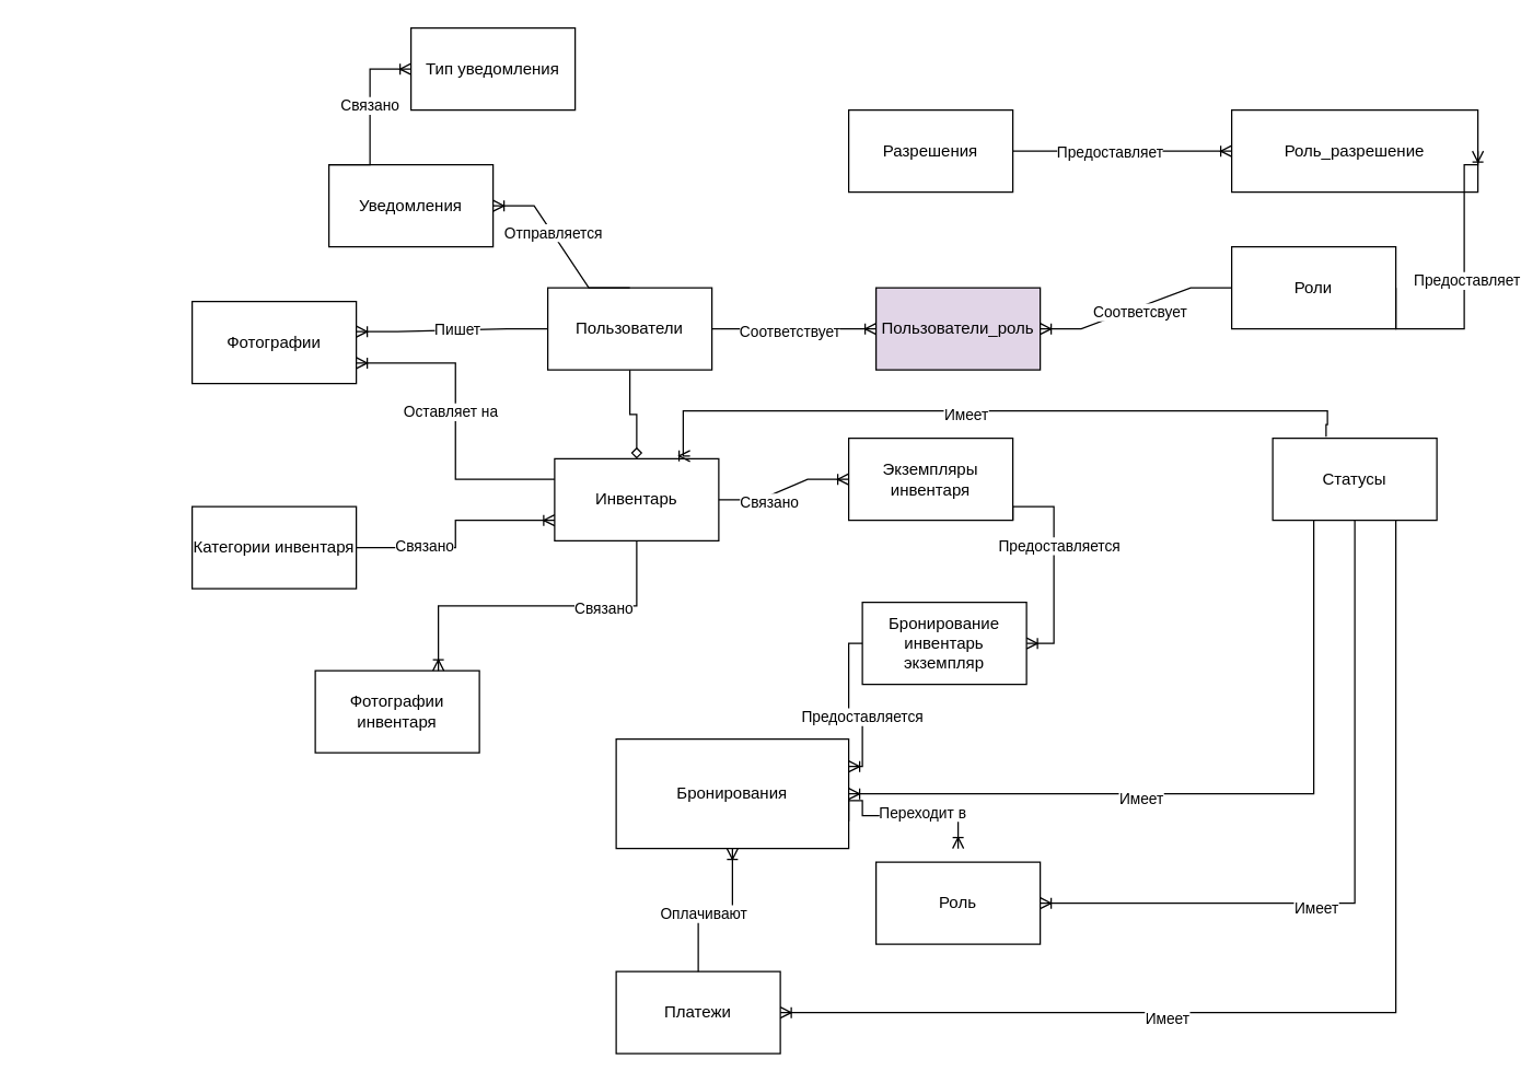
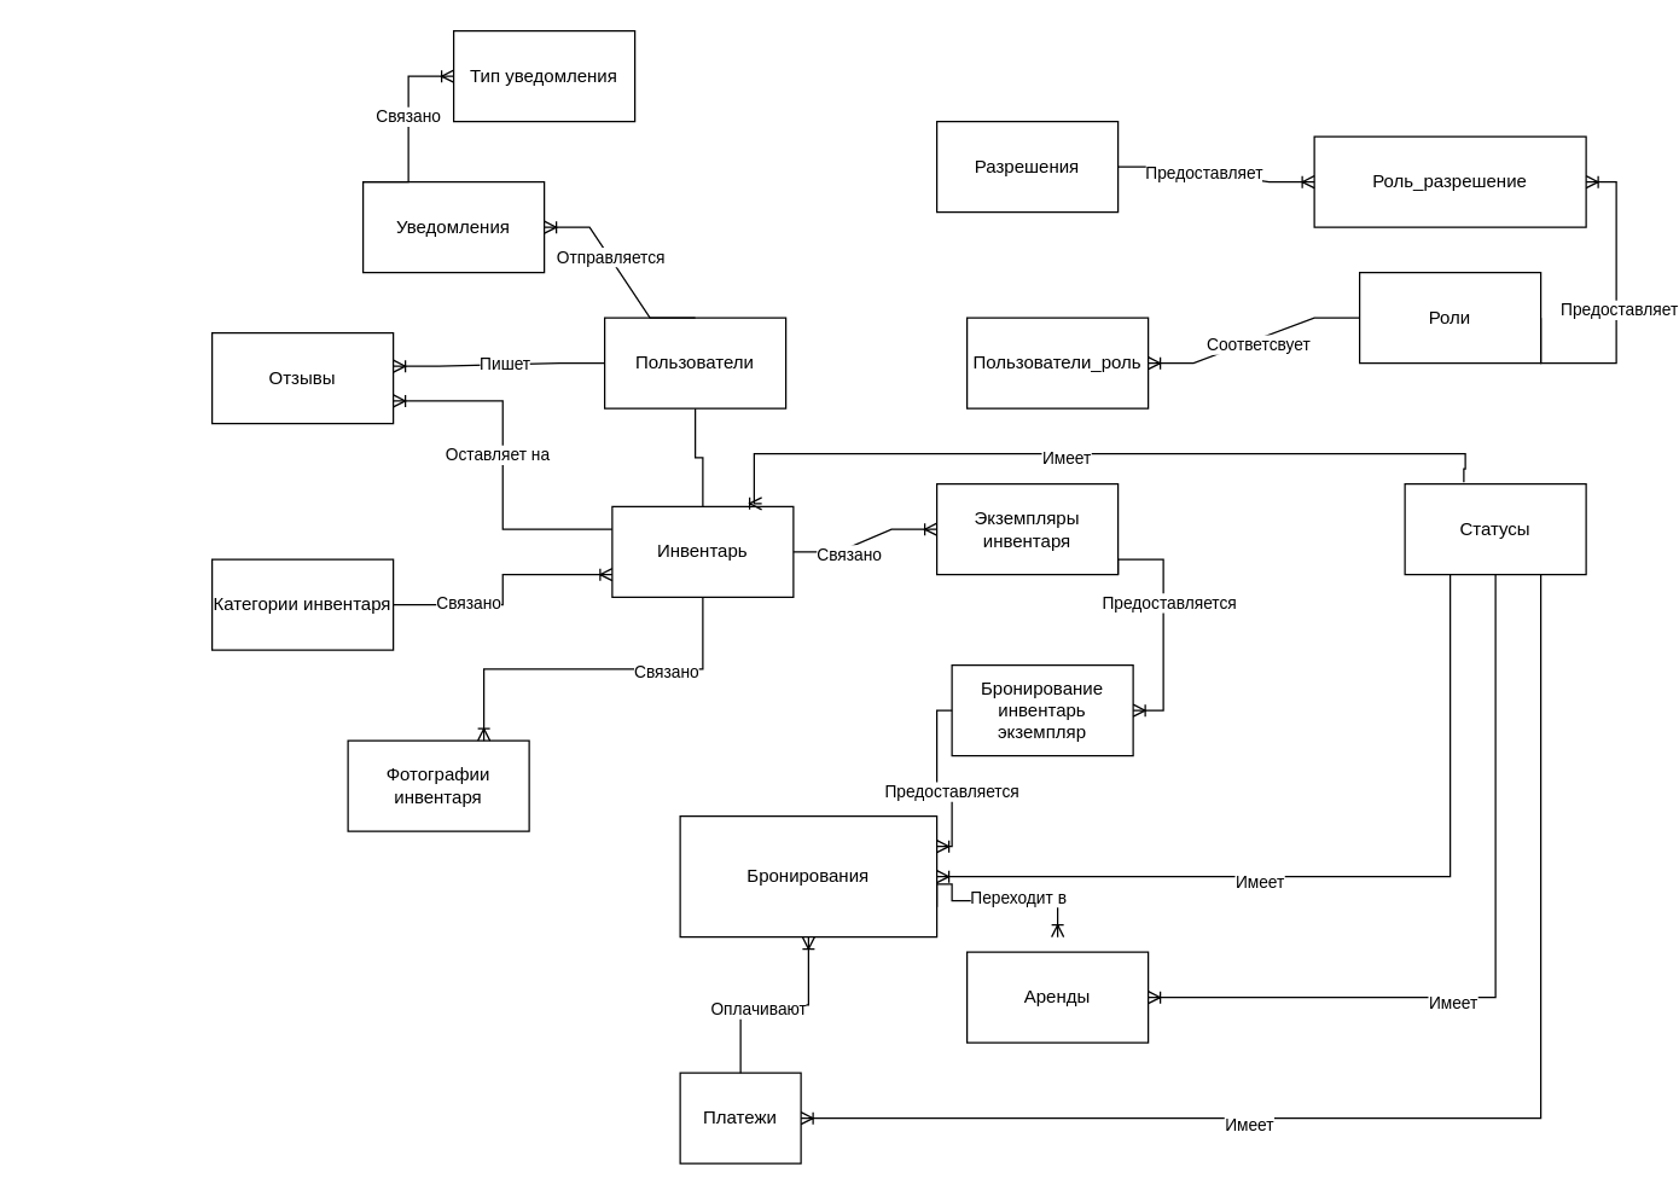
  <mxCell id="0" />
  <mxCell id="1" parent="0" />
- <mxCell id="2" value="Пользователи_роль" style="rounded=0;whiteSpace=wrap;html=1;fillColor=#e1d5e7;" parent="1" vertex="1"><mxGeometry x="640" y="210" width="120" height="60" as="geometry" /></mxCell>
+ <mxCell id="2" value="Пользователи_роль" style="rounded=0;whiteSpace=wrap;html=1;" parent="1" vertex="1"><mxGeometry x="640" y="210" width="120" height="60" as="geometry" /></mxCell>
  <mxCell id="3" value="Инвентарь" style="rounded=0;whiteSpace=wrap;html=1;" parent="1" vertex="1"><mxGeometry x="405" y="335" width="120" height="60" as="geometry" /></mxCell>
  <mxCell id="4" value="Категории инвентаря" style="rounded=0;whiteSpace=wrap;html=1;" parent="1" vertex="1"><mxGeometry x="140" y="370" width="120" height="60" as="geometry" /></mxCell>
  <mxCell id="5" value="Бронирования" style="rounded=0;whiteSpace=wrap;html=1;" parent="1" vertex="1"><mxGeometry x="450" y="540" width="170" height="80" as="geometry" /></mxCell>
- <mxCell id="6" value="Фотографии" style="rounded=0;whiteSpace=wrap;html=1;" parent="1" vertex="1"><mxGeometry x="140" y="220" width="120" height="60" as="geometry" /></mxCell>
- <mxCell id="7" value="Платежи" style="rounded=0;whiteSpace=wrap;html=1;" parent="1" vertex="1"><mxGeometry x="450" y="710" width="120" height="60" as="geometry" /></mxCell>
+ <mxCell id="6" value="Отзывы" style="rounded=0;whiteSpace=wrap;html=1;" parent="1" vertex="1"><mxGeometry x="140" y="220" width="120" height="60" as="geometry" /></mxCell>
+ <mxCell id="7" value="Платежи" style="rounded=0;whiteSpace=wrap;html=1;" parent="1" vertex="1"><mxGeometry x="450" y="710" width="80" height="60" as="geometry" /></mxCell>
  <mxCell id="8" value="Уведомления" style="rounded=0;whiteSpace=wrap;html=1;" parent="1" vertex="1"><mxGeometry x="240" y="120" width="120" height="60" as="geometry" /></mxCell>
- <mxCell id="9" value="Роль_разрешение" style="rounded=0;whiteSpace=wrap;html=1;" parent="1" vertex="1"><mxGeometry x="900" y="80" width="180" height="60" as="geometry" /></mxCell>
+ <mxCell id="9" value="Роль_разрешение" style="rounded=0;whiteSpace=wrap;html=1;" parent="1" vertex="1"><mxGeometry x="870" y="90" width="180" height="60" as="geometry" /></mxCell>
  <mxCell id="10" value="Разрешения" style="rounded=0;whiteSpace=wrap;html=1;" parent="1" vertex="1"><mxGeometry x="620" y="80" width="120" height="60" as="geometry" /></mxCell>
  <mxCell id="11" value="Роли" style="rounded=0;whiteSpace=wrap;html=1;" parent="1" vertex="1"><mxGeometry x="900" y="180" width="120" height="60" as="geometry" /></mxCell>
- <mxCell id="12" style="edgeStyle=orthogonalEdgeStyle;rounded=0;orthogonalLoop=1;jettySize=auto;html=1;endArrow=diamond;endFill=0;" parent="1" source="13" target="3" edge="1"><mxGeometry relative="1" as="geometry" /></mxCell>
+ <mxCell id="12" style="edgeStyle=orthogonalEdgeStyle;rounded=0;orthogonalLoop=1;jettySize=auto;html=1;endArrow=none;endFill=0;" parent="1" source="13" target="3" edge="1"><mxGeometry relative="1" as="geometry" /></mxCell>
  <mxCell id="13" value="Пользователи" style="rounded=0;whiteSpace=wrap;html=1;" parent="1" vertex="1"><mxGeometry x="400" y="210" width="120" height="60" as="geometry" /></mxCell>
  <mxCell id="14" value="Статусы" style="rounded=0;whiteSpace=wrap;html=1;" parent="1" vertex="1"><mxGeometry x="930" y="320" width="120" height="60" as="geometry" /></mxCell>
  <mxCell id="15" value="Экземпляры инвентаря" style="rounded=0;whiteSpace=wrap;html=1;" parent="1" vertex="1"><mxGeometry x="620" y="320" width="120" height="60" as="geometry" /></mxCell>
  <mxCell id="16" value="Тип уведомления" style="rounded=0;whiteSpace=wrap;html=1;" parent="1" vertex="1"><mxGeometry x="300" y="20" width="120" height="60" as="geometry" /></mxCell>
  <mxCell id="17" value="" style="edgeStyle=entityRelationEdgeStyle;fontSize=12;html=1;endArrow=ERoneToMany;rounded=0;entryX=0;entryY=0.5;entryDx=0;entryDy=0;exitX=1;exitY=0.5;exitDx=0;exitDy=0;" parent="1" source="10" target="9" edge="1"><mxGeometry width="100" height="100" relative="1" as="geometry"><mxPoint x="700" y="130" as="sourcePoint" /><mxPoint x="800" y="30" as="targetPoint" /></mxGeometry></mxCell>
  <mxCell id="18" value="Предоставляет" style="edgeLabel;html=1;align=center;verticalAlign=middle;resizable=0;points=[];" parent="17" vertex="1" connectable="0"><mxGeometry x="-0.123" relative="1" as="geometry"><mxPoint as="offset" /></mxGeometry></mxCell>
  <mxCell id="19" value="" style="edgeStyle=orthogonalEdgeStyle;fontSize=12;html=1;endArrow=ERoneToMany;rounded=0;entryX=1;entryY=0.5;entryDx=0;entryDy=0;exitX=1;exitY=0.5;exitDx=0;exitDy=0;" parent="1" source="11" target="9" edge="1"><mxGeometry width="100" height="100" relative="1" as="geometry"><mxPoint x="1270" y="230" as="sourcePoint" /><mxPoint x="820" y="160" as="targetPoint" /><Array as="points"><mxPoint x="1070" y="240" /><mxPoint x="1070" y="120" /></Array></mxGeometry></mxCell>
  <mxCell id="20" value="Предоставляет" style="edgeLabel;html=1;align=center;verticalAlign=middle;resizable=0;points=[];" parent="19" vertex="1" connectable="0"><mxGeometry x="0.053" y="-1" relative="1" as="geometry"><mxPoint as="offset" /></mxGeometry></mxCell>
  <mxCell id="21" value="" style="edgeStyle=entityRelationEdgeStyle;fontSize=12;html=1;endArrow=ERoneToMany;rounded=0;exitX=0;exitY=0.5;exitDx=0;exitDy=0;entryX=1;entryY=0.5;entryDx=0;entryDy=0;" parent="1" source="11" target="2" edge="1"><mxGeometry width="100" height="100" relative="1" as="geometry"><mxPoint x="1080" y="350" as="sourcePoint" /><mxPoint x="1180" y="250" as="targetPoint" /></mxGeometry></mxCell>
  <mxCell id="22" value="Соответсвует" style="edgeLabel;html=1;align=center;verticalAlign=middle;resizable=0;points=[];" parent="21" vertex="1" connectable="0"><mxGeometry x="-0.022" y="3" relative="1" as="geometry"><mxPoint as="offset" /></mxGeometry></mxCell>
- <mxCell id="23" value="" style="edgeStyle=entityRelationEdgeStyle;fontSize=12;html=1;endArrow=ERoneToMany;rounded=0;exitX=1;exitY=0.5;exitDx=0;exitDy=0;entryX=0;entryY=0.5;entryDx=0;entryDy=0;" parent="1" source="13" target="2" edge="1"><mxGeometry width="100" height="100" relative="1" as="geometry"><mxPoint x="590" y="290" as="sourcePoint" /><mxPoint x="690" y="190" as="targetPoint" /></mxGeometry></mxCell>
- <mxCell id="24" value="Соответствует" style="edgeLabel;html=1;align=center;verticalAlign=middle;resizable=0;points=[];" parent="23" vertex="1" connectable="0"><mxGeometry x="-0.075" y="-1" relative="1" as="geometry"><mxPoint as="offset" /></mxGeometry></mxCell>
  <mxCell id="25" value="" style="edgeStyle=entityRelationEdgeStyle;fontSize=12;html=1;endArrow=ERoneToMany;rounded=0;exitX=0.5;exitY=0;exitDx=0;exitDy=0;entryX=1;entryY=0.5;entryDx=0;entryDy=0;" parent="1" source="13" target="8" edge="1"><mxGeometry width="100" height="100" relative="1" as="geometry"><mxPoint x="600" y="300" as="sourcePoint" /><mxPoint x="700" y="200" as="targetPoint" /></mxGeometry></mxCell>
  <mxCell id="26" value="Отправляется" style="edgeLabel;html=1;align=center;verticalAlign=middle;resizable=0;points=[];" parent="25" vertex="1" connectable="0"><mxGeometry x="0.165" relative="1" as="geometry"><mxPoint y="-1" as="offset" /></mxGeometry></mxCell>
  <mxCell id="27" value="" style="edgeStyle=entityRelationEdgeStyle;fontSize=12;html=1;endArrow=ERoneToMany;rounded=0;entryX=0;entryY=0.5;entryDx=0;entryDy=0;exitX=0;exitY=0;exitDx=0;exitDy=0;" parent="1" source="8" target="16" edge="1"><mxGeometry width="100" height="100" relative="1" as="geometry"><mxPoint x="60" y="160" as="sourcePoint" /><mxPoint x="240" y="60" as="targetPoint" /><Array as="points"><mxPoint x="20" y="110" /><mxPoint x="280" y="150" /></Array></mxGeometry></mxCell>
  <mxCell id="28" value="Связано" style="edgeLabel;html=1;align=center;verticalAlign=middle;resizable=0;points=[];" parent="27" vertex="1" connectable="0"><mxGeometry x="0.123" y="1" relative="1" as="geometry"><mxPoint as="offset" /></mxGeometry></mxCell>
  <mxCell id="29" value="" style="edgeStyle=entityRelationEdgeStyle;fontSize=12;html=1;endArrow=ERoneToMany;rounded=0;exitX=0;exitY=0.5;exitDx=0;exitDy=0;entryX=1;entryY=0.367;entryDx=0;entryDy=0;entryPerimeter=0;" parent="1" source="13" target="6" edge="1"><mxGeometry width="100" height="100" relative="1" as="geometry"><mxPoint x="630" y="330" as="sourcePoint" /><mxPoint x="730" y="230" as="targetPoint" /></mxGeometry></mxCell>
  <mxCell id="30" value="Пишет" style="edgeLabel;html=1;align=center;verticalAlign=middle;resizable=0;points=[];" parent="29" vertex="1" connectable="0"><mxGeometry x="-0.047" relative="1" as="geometry"><mxPoint as="offset" /></mxGeometry></mxCell>
  <mxCell id="31" value="" style="edgeStyle=orthogonalEdgeStyle;fontSize=12;html=1;endArrow=ERoneToMany;rounded=0;exitX=0;exitY=0.25;exitDx=0;exitDy=0;entryX=1;entryY=0.75;entryDx=0;entryDy=0;" parent="1" source="3" target="6" edge="1"><mxGeometry width="100" height="100" relative="1" as="geometry"><mxPoint x="650" y="350" as="sourcePoint" /><mxPoint x="750" y="250" as="targetPoint" /></mxGeometry></mxCell>
  <mxCell id="32" value="Оставляет на" style="edgeLabel;html=1;align=center;verticalAlign=middle;resizable=0;points=[];" parent="31" vertex="1" connectable="0"><mxGeometry x="0.061" y="4" relative="1" as="geometry"><mxPoint as="offset" /></mxGeometry></mxCell>
  <mxCell id="33" value="" style="edgeStyle=orthogonalEdgeStyle;fontSize=12;html=1;endArrow=ERoneToMany;rounded=0;exitX=1;exitY=0.5;exitDx=0;exitDy=0;entryX=0;entryY=0.75;entryDx=0;entryDy=0;" parent="1" source="4" target="3" edge="1"><mxGeometry width="100" height="100" relative="1" as="geometry"><mxPoint x="660" y="360" as="sourcePoint" /><mxPoint x="270" y="450" as="targetPoint" /></mxGeometry></mxCell>
  <mxCell id="34" value="Связано" style="edgeLabel;html=1;align=center;verticalAlign=middle;resizable=0;points=[];" parent="33" vertex="1" connectable="0"><mxGeometry x="-0.404" y="2" relative="1" as="geometry"><mxPoint as="offset" /></mxGeometry></mxCell>
  <mxCell id="35" value="" style="edgeStyle=entityRelationEdgeStyle;fontSize=12;html=1;endArrow=ERoneToMany;rounded=0;exitX=1;exitY=0.5;exitDx=0;exitDy=0;entryX=0;entryY=0.5;entryDx=0;entryDy=0;" parent="1" source="3" target="15" edge="1"><mxGeometry width="100" height="100" relative="1" as="geometry"><mxPoint x="670" y="370" as="sourcePoint" /><mxPoint x="770" y="270" as="targetPoint" /></mxGeometry></mxCell>
  <mxCell id="36" value="Связано" style="edgeLabel;html=1;align=center;verticalAlign=middle;resizable=0;points=[];" parent="35" vertex="1" connectable="0"><mxGeometry x="-0.28" y="-4" relative="1" as="geometry"><mxPoint as="offset" /></mxGeometry></mxCell>
  <mxCell id="37" value="Бронирование инвентарь&lt;div&gt;экземпляр&lt;/div&gt;" style="rounded=0;whiteSpace=wrap;html=1;" parent="1" vertex="1"><mxGeometry x="630" y="440" width="120" height="60" as="geometry" /></mxCell>
  <mxCell id="38" value="" style="edgeStyle=orthogonalEdgeStyle;fontSize=12;html=1;endArrow=ERoneToMany;rounded=0;exitX=1;exitY=1;exitDx=0;exitDy=0;entryX=1;entryY=0.5;entryDx=0;entryDy=0;" parent="1" source="15" target="37" edge="1"><mxGeometry width="100" height="100" relative="1" as="geometry"><mxPoint x="700" y="400" as="sourcePoint" /><mxPoint x="770" y="460" as="targetPoint" /><Array as="points"><mxPoint x="740" y="370" /><mxPoint x="770" y="370" /><mxPoint x="770" y="470" /></Array></mxGeometry></mxCell>
  <mxCell id="39" value="Предоставляется" style="edgeLabel;html=1;align=center;verticalAlign=middle;resizable=0;points=[];" parent="38" vertex="1" connectable="0"><mxGeometry x="-0.15" y="3" relative="1" as="geometry"><mxPoint as="offset" /></mxGeometry></mxCell>
  <mxCell id="40" value="" style="edgeStyle=orthogonalEdgeStyle;fontSize=12;html=1;endArrow=ERoneToMany;rounded=0;exitX=0;exitY=0.5;exitDx=0;exitDy=0;entryX=1;entryY=0.25;entryDx=0;entryDy=0;" parent="1" source="37" target="5" edge="1"><mxGeometry width="100" height="100" relative="1" as="geometry"><mxPoint x="710" y="410" as="sourcePoint" /><mxPoint x="810" y="310" as="targetPoint" /></mxGeometry></mxCell>
  <mxCell id="41" value="Предоставляется" style="edgeLabel;html=1;align=center;verticalAlign=middle;resizable=0;points=[];" parent="40" vertex="1" connectable="0"><mxGeometry x="0.152" y="-3" relative="1" as="geometry"><mxPoint as="offset" /></mxGeometry></mxCell>
  <mxCell id="42" value="" style="edgeStyle=orthogonalEdgeStyle;fontSize=12;html=1;endArrow=ERoneToMany;rounded=0;exitX=0.25;exitY=1;exitDx=0;exitDy=0;entryX=1;entryY=0.5;entryDx=0;entryDy=0;" parent="1" source="14" target="5" edge="1"><mxGeometry width="100" height="100" relative="1" as="geometry"><mxPoint x="720" y="420" as="sourcePoint" /><mxPoint x="820" y="320" as="targetPoint" /></mxGeometry></mxCell>
  <mxCell id="43" value="Имеет" style="edgeLabel;html=1;align=center;verticalAlign=middle;resizable=0;points=[];" parent="42" vertex="1" connectable="0"><mxGeometry x="0.21" y="3" relative="1" as="geometry"><mxPoint as="offset" /></mxGeometry></mxCell>
  <mxCell id="44" value="" style="edgeStyle=orthogonalEdgeStyle;fontSize=12;html=1;endArrow=ERoneToMany;rounded=0;entryX=1;entryY=0.5;entryDx=0;entryDy=0;exitX=0.75;exitY=1;exitDx=0;exitDy=0;" parent="1" source="14" target="7" edge="1"><mxGeometry width="100" height="100" relative="1" as="geometry"><mxPoint x="890" y="380" as="sourcePoint" /><mxPoint x="990" y="280" as="targetPoint" /><Array as="points"><mxPoint x="1020" y="740" /></Array></mxGeometry></mxCell>
  <mxCell id="45" value="Имеет" style="edgeLabel;html=1;align=center;verticalAlign=middle;resizable=0;points=[];" parent="44" vertex="1" connectable="0"><mxGeometry x="0.304" y="4" relative="1" as="geometry"><mxPoint as="offset" /></mxGeometry></mxCell>
- <mxCell id="46" value="Роль" style="rounded=0;whiteSpace=wrap;html=1;" parent="1" vertex="1"><mxGeometry x="640" y="630" width="120" height="60" as="geometry" /></mxCell>
+ <mxCell id="46" value="Аренды" style="rounded=0;whiteSpace=wrap;html=1;" parent="1" vertex="1"><mxGeometry x="640" y="630" width="120" height="60" as="geometry" /></mxCell>
  <mxCell id="47" value="" style="edgeStyle=orthogonalEdgeStyle;fontSize=12;html=1;endArrow=ERoneToMany;rounded=0;exitX=1;exitY=0.75;exitDx=0;exitDy=0;" parent="1" source="5" edge="1"><mxGeometry width="100" height="100" relative="1" as="geometry"><mxPoint x="630" y="591" as="sourcePoint" /><mxPoint x="700" y="620" as="targetPoint" /><Array as="points"><mxPoint x="630" y="585" /><mxPoint x="630" y="596" /><mxPoint x="700" y="596" /></Array></mxGeometry></mxCell>
  <mxCell id="48" value="Переходит в" style="edgeLabel;html=1;align=center;verticalAlign=middle;resizable=0;points=[];" parent="47" vertex="1" connectable="0"><mxGeometry x="0.21" y="3" relative="1" as="geometry"><mxPoint as="offset" /></mxGeometry></mxCell>
  <mxCell id="49" value="" style="edgeStyle=orthogonalEdgeStyle;fontSize=12;html=1;endArrow=ERoneToMany;rounded=0;exitX=0.5;exitY=1;exitDx=0;exitDy=0;entryX=1;entryY=0.5;entryDx=0;entryDy=0;" parent="1" source="14" target="46" edge="1"><mxGeometry width="100" height="100" relative="1" as="geometry"><mxPoint x="1155" y="475" as="sourcePoint" /><mxPoint x="765" y="665" as="targetPoint" /></mxGeometry></mxCell>
  <mxCell id="50" value="Имеет" style="edgeLabel;html=1;align=center;verticalAlign=middle;resizable=0;points=[];" parent="49" vertex="1" connectable="0"><mxGeometry x="0.21" y="3" relative="1" as="geometry"><mxPoint as="offset" /></mxGeometry></mxCell>
  <mxCell id="51" value="" style="edgeStyle=orthogonalEdgeStyle;fontSize=12;html=1;endArrow=ERoneToMany;rounded=0;exitX=0.5;exitY=0;exitDx=0;exitDy=0;entryX=0.5;entryY=1;entryDx=0;entryDy=0;" parent="1" source="7" target="5" edge="1"><mxGeometry width="100" height="100" relative="1" as="geometry"><mxPoint x="200" y="720" as="sourcePoint" /><mxPoint x="300" y="620" as="targetPoint" /></mxGeometry></mxCell>
  <mxCell id="52" value="Оплачивают" style="edgeLabel;html=1;align=center;verticalAlign=middle;resizable=0;points=[];" parent="51" vertex="1" connectable="0"><mxGeometry x="-0.164" y="-2" relative="1" as="geometry"><mxPoint as="offset" /></mxGeometry></mxCell>
  <mxCell id="53" value="Фотографии инвентаря" style="rounded=0;whiteSpace=wrap;html=1;" parent="1" vertex="1"><mxGeometry x="230" y="490" width="120" height="60" as="geometry" /></mxCell>
  <mxCell id="54" value="" style="edgeStyle=orthogonalEdgeStyle;fontSize=12;html=1;endArrow=ERoneToMany;rounded=0;exitX=0.5;exitY=1;exitDx=0;exitDy=0;entryX=0.75;entryY=0;entryDx=0;entryDy=0;" parent="1" source="3" target="53" edge="1"><mxGeometry width="100" height="100" relative="1" as="geometry"><mxPoint x="520" y="430" as="sourcePoint" /><mxPoint x="380" y="465" as="targetPoint" /></mxGeometry></mxCell>
  <mxCell id="55" value="Связано" style="edgeLabel;html=1;align=center;verticalAlign=middle;resizable=0;points=[];" parent="54" vertex="1" connectable="0"><mxGeometry x="-0.404" y="2" relative="1" as="geometry"><mxPoint as="offset" /></mxGeometry></mxCell>
  <mxCell id="56" value="" style="edgeStyle=orthogonalEdgeStyle;fontSize=12;html=1;endArrow=ERoneToMany;rounded=0;exitX=0.325;exitY=-0.017;exitDx=0;exitDy=0;entryX=0.825;entryY=-0.033;entryDx=0;entryDy=0;entryPerimeter=0;exitPerimeter=0;" parent="1" source="14" target="3" edge="1"><mxGeometry width="100" height="100" relative="1" as="geometry"><mxPoint x="900" y="340" as="sourcePoint" /><mxPoint x="710" y="340" as="targetPoint" /><Array as="points"><mxPoint x="969" y="310" /><mxPoint x="970" y="310" /><mxPoint x="970" y="300" /><mxPoint x="499" y="300" /></Array></mxGeometry></mxCell>
  <mxCell id="57" value="Имеет" style="edgeLabel;html=1;align=center;verticalAlign=middle;resizable=0;points=[];" parent="56" vertex="1" connectable="0"><mxGeometry x="0.074" y="2" relative="1" as="geometry"><mxPoint as="offset" /></mxGeometry></mxCell>
